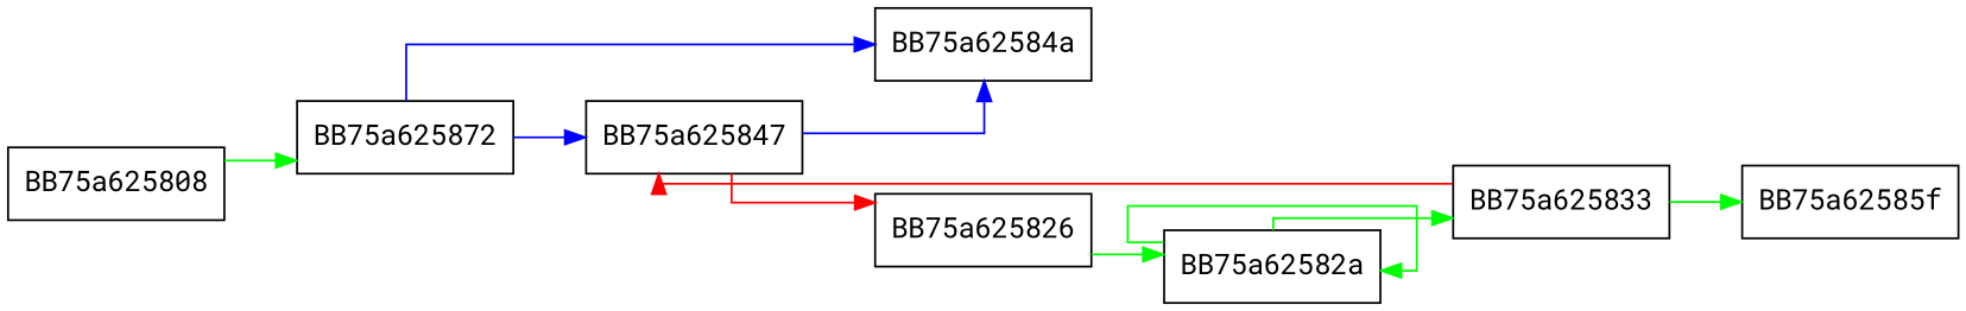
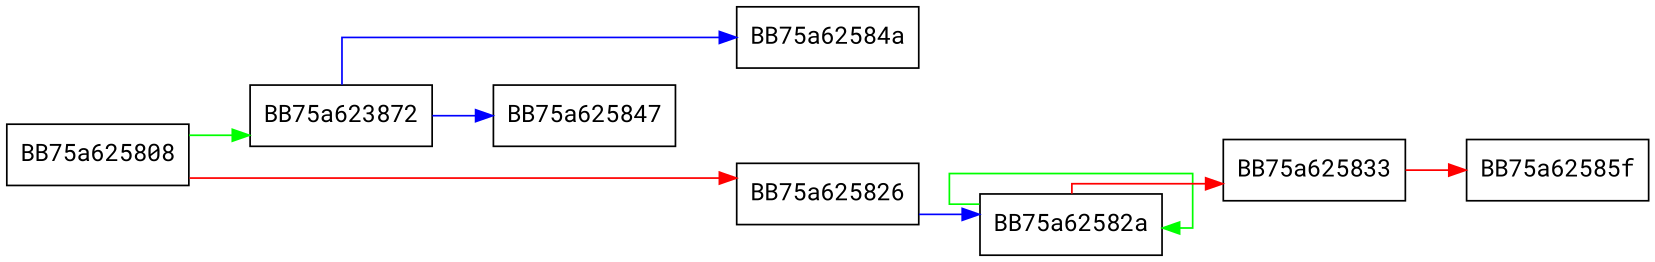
  digraph {
    fontname="Roboto Mono"
    rankdir=LR
    splines=ortho
    node [fontname="Roboto Mono" shape=box]
    edge [color=blue fontname="Roboto Mono"]
    BB75a625808
-   BB75a625872
+   BB75a625872 [label=BB75a623872]
    BB75a625826
    BB75a62584a
    BB75a625847
    BB75a62582a
    BB75a625833
    BB75a62585f
    BB75a625808 -> BB75a625872 [color=green]
-   BB75a625847 -> BB75a625826 [color=red]
+   BB75a625808 -> BB75a625826 [color=red]
    BB75a625872 -> BB75a62584a
    BB75a625872 -> BB75a625847
-   BB75a625826 -> BB75a62582a [color=green]
-   BB75a625847 -> BB75a62584a
+   BB75a625826 -> BB75a62582a
    BB75a62582a -> BB75a62582a [color=green]
-   BB75a62582a -> BB75a625833 [color=green]
-   BB75a625833 -> BB75a625847 [color=red]
-   BB75a625833 -> BB75a62585f [color=green]
+   BB75a62582a -> BB75a625833 [color=red]
+   BB75a625833 -> BB75a62585f [color=red]
  }
